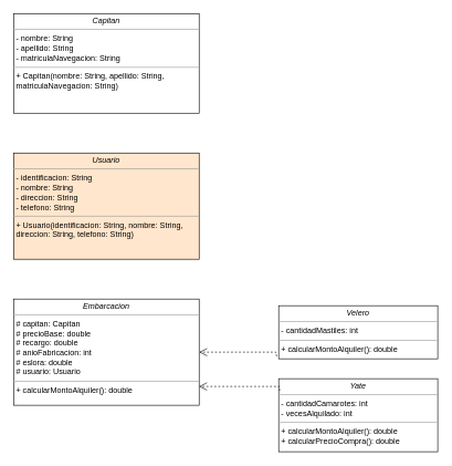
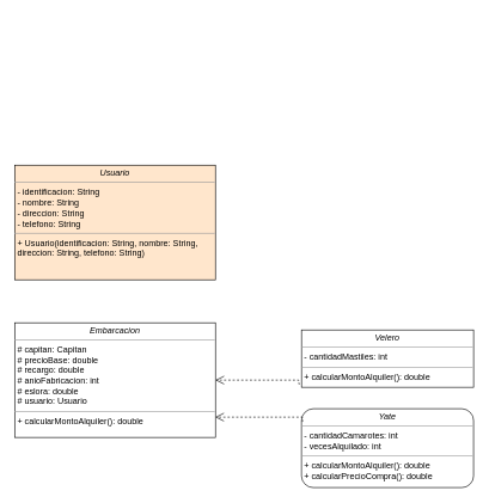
  <mxCell id="0" />
  <mxCell id="1" parent="0" />
  <mxCell id="2" value="&lt;p style=&quot;margin:0px;margin-top:4px;text-align:center;&quot;&gt;&lt;i&gt;Velero&lt;/i&gt;&lt;/p&gt;&lt;hr size=&quot;1&quot;&gt;&lt;p style=&quot;margin:0px;margin-left:4px;&quot;&gt;&lt;span class=&quot;hljs-operator&quot;&gt;-&lt;/span&gt; cantidadMastiles: &lt;span class=&quot;hljs-type&quot;&gt;int&lt;/span&gt;&lt;br&gt;&lt;/p&gt;&lt;hr size=&quot;1&quot;&gt;&lt;p style=&quot;margin:0px;margin-left:4px;&quot;&gt;&lt;span class=&quot;hljs-operator&quot;&gt;+&lt;/span&gt; calcularMontoAlquiler(): &lt;span class=&quot;hljs-keyword&quot;&gt;double&lt;/span&gt;&lt;br&gt;&lt;/p&gt;" style="verticalAlign=top;align=left;overflow=fill;fontSize=12;fontFamily=Helvetica;html=1;rounded=0;shadow=0;comic=0;labelBackgroundColor=none;strokeWidth=1" parent="1" vertex="1"><mxGeometry x="420" y="460" width="240" height="80" as="geometry" /></mxCell>
- <mxCell id="3" value="&lt;p style=&quot;margin:0px;margin-top:4px;text-align:center;&quot;&gt;&lt;i&gt;Capitan&lt;/i&gt;&lt;/p&gt;&lt;hr size=&quot;1&quot;&gt;&lt;p style=&quot;margin:0px;margin-left:4px;&quot;&gt;- nombre&lt;span style=&quot;background-color: initial;&quot;&gt;: String&lt;/span&gt;&lt;/p&gt;&lt;p style=&quot;margin:0px;margin-left:4px;&quot;&gt;- apellido&lt;span style=&quot;background-color: initial;&quot;&gt;: String&lt;/span&gt;&lt;/p&gt;&lt;p style=&quot;margin:0px;margin-left:4px;&quot;&gt;- matriculaNavegacion&lt;span style=&quot;background-color: initial;&quot;&gt;: String&lt;/span&gt;&lt;br&gt;&lt;/p&gt;&lt;hr size=&quot;1&quot;&gt;&lt;p style=&quot;margin:0px;margin-left:4px;&quot;&gt;+ Capitan(nombre&lt;span style=&quot;background-color: initial;&quot;&gt;: String&lt;/span&gt;&lt;span style=&quot;background-color: initial;&quot;&gt;, apellido&lt;/span&gt;: String&lt;span style=&quot;background-color: initial;&quot;&gt;,&amp;nbsp;&lt;/span&gt;&lt;/p&gt;&lt;p style=&quot;margin:0px;margin-left:4px;&quot;&gt;matriculaNavegacion: String)&lt;/p&gt;" style="verticalAlign=top;align=left;overflow=fill;fontSize=12;fontFamily=Helvetica;html=1;rounded=0;shadow=0;comic=0;labelBackgroundColor=none;strokeWidth=1" parent="1" vertex="1"><mxGeometry x="20" y="20" width="280" height="150" as="geometry" /></mxCell>
  <mxCell id="4" value="&lt;p style=&quot;margin:0px;margin-top:4px;text-align:center;&quot;&gt;&lt;i&gt;Usuario&lt;/i&gt;&lt;/p&gt;&lt;hr size=&quot;1&quot;&gt;&lt;p style=&quot;margin:0px;margin-left:4px;&quot;&gt;- identificacion: String&lt;/p&gt;&lt;p style=&quot;margin:0px;margin-left:4px;&quot;&gt;- nombre&lt;span style=&quot;background-color: initial;&quot;&gt;: String&lt;/span&gt;&lt;/p&gt;&lt;p style=&quot;margin:0px;margin-left:4px;&quot;&gt;- direccion&lt;span style=&quot;background-color: initial;&quot;&gt;: String&lt;/span&gt;&lt;/p&gt;&lt;p style=&quot;margin:0px;margin-left:4px;&quot;&gt;- telefono&lt;span style=&quot;background-color: initial;&quot;&gt;: String&lt;/span&gt;&lt;/p&gt;&lt;hr size=&quot;1&quot;&gt;&lt;p style=&quot;margin:0px;margin-left:4px;&quot;&gt;+ Usuario(identificacion&lt;span style=&quot;background-color: initial;&quot;&gt;: String, nombre&lt;/span&gt;&lt;span style=&quot;background-color: initial;&quot;&gt;: String,&lt;/span&gt;&lt;/p&gt;&lt;p style=&quot;margin:0px;margin-left:4px;&quot;&gt;&lt;span style=&quot;background-color: initial;&quot;&gt;direccion&lt;/span&gt;&lt;span style=&quot;background-color: initial;&quot;&gt;: String, telefono&lt;/span&gt;&lt;span style=&quot;background-color: initial;&quot;&gt;: String)&lt;/span&gt;&lt;/p&gt;" style="verticalAlign=top;align=left;overflow=fill;fontSize=12;fontFamily=Helvetica;html=1;rounded=0;shadow=0;comic=0;labelBackgroundColor=none;strokeWidth=1;fillColor=#ffe6cc;" parent="1" vertex="1"><mxGeometry x="20" y="230" width="280" height="160" as="geometry" /></mxCell>
- <mxCell id="5" value="&lt;p style=&quot;margin:0px;margin-top:4px;text-align:center;&quot;&gt;&lt;i&gt;Yate&lt;/i&gt;&lt;/p&gt;&lt;hr size=&quot;1&quot;&gt;&lt;p style=&quot;margin:0px;margin-left:4px;&quot;&gt;&lt;span class=&quot;hljs-operator&quot;&gt;-&lt;/span&gt; cantidadCamarotes: &lt;span class=&quot;hljs-type&quot;&gt;int&lt;/span&gt;&lt;br&gt;&lt;/p&gt;&lt;p style=&quot;margin:0px;margin-left:4px;&quot;&gt;&lt;span class=&quot;hljs-type&quot;&gt;&lt;span class=&quot;hljs-operator&quot;&gt;-&lt;/span&gt; vecesAlquilado: &lt;span class=&quot;hljs-type&quot;&gt;int&lt;/span&gt;&lt;br&gt;&lt;/span&gt;&lt;/p&gt;&lt;hr size=&quot;1&quot;&gt;&lt;p style=&quot;margin:0px;margin-left:4px;&quot;&gt;&lt;span class=&quot;hljs-operator&quot;&gt;+&lt;/span&gt; calcularMontoAlquiler(): &lt;span class=&quot;hljs-keyword&quot;&gt;double&lt;/span&gt;&lt;br&gt;&lt;span class=&quot;hljs-operator&quot;&gt;+&lt;/span&gt; calcularPrecioCompra(): &lt;span class=&quot;hljs-keyword&quot;&gt;double&lt;/span&gt;&lt;br&gt;&lt;/p&gt;" style="verticalAlign=top;align=left;overflow=fill;fontSize=12;fontFamily=Helvetica;html=1;rounded=0;shadow=0;comic=0;labelBackgroundColor=none;strokeWidth=1" parent="1" vertex="1"><mxGeometry x="420" y="570" width="240" height="110" as="geometry" /></mxCell>
+ <mxCell id="5" value="&lt;p style=&quot;margin:0px;margin-top:4px;text-align:center;&quot;&gt;&lt;i&gt;Yate&lt;/i&gt;&lt;/p&gt;&lt;hr size=&quot;1&quot;&gt;&lt;p style=&quot;margin:0px;margin-left:4px;&quot;&gt;&lt;span class=&quot;hljs-operator&quot;&gt;-&lt;/span&gt; cantidadCamarotes: &lt;span class=&quot;hljs-type&quot;&gt;int&lt;/span&gt;&lt;br&gt;&lt;/p&gt;&lt;p style=&quot;margin:0px;margin-left:4px;&quot;&gt;&lt;span class=&quot;hljs-type&quot;&gt;&lt;span class=&quot;hljs-operator&quot;&gt;-&lt;/span&gt; vecesAlquilado: &lt;span class=&quot;hljs-type&quot;&gt;int&lt;/span&gt;&lt;br&gt;&lt;/span&gt;&lt;/p&gt;&lt;hr size=&quot;1&quot;&gt;&lt;p style=&quot;margin:0px;margin-left:4px;&quot;&gt;&lt;span class=&quot;hljs-operator&quot;&gt;+&lt;/span&gt; calcularMontoAlquiler(): &lt;span class=&quot;hljs-keyword&quot;&gt;double&lt;/span&gt;&lt;br&gt;&lt;span class=&quot;hljs-operator&quot;&gt;+&lt;/span&gt; calcularPrecioCompra(): &lt;span class=&quot;hljs-keyword&quot;&gt;double&lt;/span&gt;&lt;br&gt;&lt;/p&gt;" style="verticalAlign=top;align=left;overflow=fill;fontSize=12;fontFamily=Helvetica;html=1;shadow=0;comic=0;labelBackgroundColor=none;strokeWidth=1;rounded=1;" parent="1" vertex="1"><mxGeometry x="420" y="570" width="240" height="110" as="geometry" /></mxCell>
  <mxCell id="6" style="edgeStyle=orthogonalEdgeStyle;rounded=0;html=1;dashed=1;labelBackgroundColor=none;startFill=0;endArrow=open;endFill=0;endSize=10;fontFamily=Verdana;fontSize=10;entryX=0.999;entryY=0.823;entryDx=0;entryDy=0;exitX=0.006;exitY=0.166;exitDx=0;exitDy=0;exitPerimeter=0;entryPerimeter=0;" parent="1" source="5" target="7" edge="1"><mxGeometry relative="1" as="geometry"><Array as="points"><mxPoint x="421" y="582" /></Array><mxPoint x="378" y="625" as="sourcePoint" /><mxPoint x="330" y="620" as="targetPoint" /></mxGeometry></mxCell>
  <mxCell id="7" value="&lt;p style=&quot;margin:0px;margin-top:4px;text-align:center;&quot;&gt;&lt;i&gt;Embarcacion&lt;/i&gt;&lt;/p&gt;&lt;hr size=&quot;1&quot;&gt;&lt;p style=&quot;margin:0px;margin-left:4px;&quot;&gt;# capitan: Capitan&lt;/p&gt;&lt;p style=&quot;margin:0px;margin-left:4px;&quot;&gt;# precioBase: &lt;span class=&quot;hljs-keyword&quot;&gt;double&lt;/span&gt;&lt;br&gt;&lt;/p&gt;&lt;p style=&quot;margin:0px;margin-left:4px;&quot;&gt;# recargo: &lt;span class=&quot;hljs-keyword&quot;&gt;double&lt;/span&gt;&lt;br&gt;&lt;/p&gt;&lt;p style=&quot;margin:0px;margin-left:4px;&quot;&gt;&lt;span class=&quot;hljs-keyword&quot;&gt;# anioFabricacion: &lt;span class=&quot;hljs-type&quot;&gt;int&lt;/span&gt;&lt;br&gt;&lt;/span&gt;&lt;/p&gt;&lt;p style=&quot;margin:0px;margin-left:4px;&quot;&gt;&lt;span class=&quot;hljs-keyword&quot;&gt;# eslora: &lt;span class=&quot;hljs-keyword&quot;&gt;double&lt;/span&gt;&lt;br&gt;&lt;/span&gt;&lt;/p&gt;&lt;p style=&quot;margin:0px;margin-left:4px;&quot;&gt;&lt;span class=&quot;hljs-keyword&quot;&gt;&lt;span class=&quot;hljs-keyword&quot;&gt;# usuario: Usuario&lt;br&gt;&lt;/span&gt;&lt;/span&gt;&lt;/p&gt;&lt;hr size=&quot;1&quot;&gt;&lt;p style=&quot;margin:0px;margin-left:4px;&quot;&gt;&lt;span class=&quot;hljs-operator&quot;&gt;+&lt;/span&gt; calcularMontoAlquiler(): &lt;span class=&quot;hljs-keyword&quot;&gt;double&lt;/span&gt;&lt;br&gt;&lt;/p&gt;" style="verticalAlign=top;align=left;overflow=fill;fontSize=12;fontFamily=Helvetica;html=1;rounded=0;shadow=0;comic=0;labelBackgroundColor=none;strokeWidth=1" parent="1" vertex="1"><mxGeometry x="20" y="450" width="280" height="160" as="geometry" /></mxCell>
  <mxCell id="8" style="edgeStyle=orthogonalEdgeStyle;rounded=0;html=1;dashed=1;labelBackgroundColor=none;startFill=0;endArrow=open;endFill=0;endSize=10;fontFamily=Verdana;fontSize=10;exitX=0.006;exitY=0.166;exitDx=0;exitDy=0;exitPerimeter=0;" parent="1" edge="1"><mxGeometry relative="1" as="geometry"><Array as="points"><mxPoint x="416" y="535" /><mxPoint x="416" y="530" /></Array><mxPoint x="418" y="535" as="sourcePoint" /><mxPoint x="300" y="530" as="targetPoint" /></mxGeometry></mxCell>
